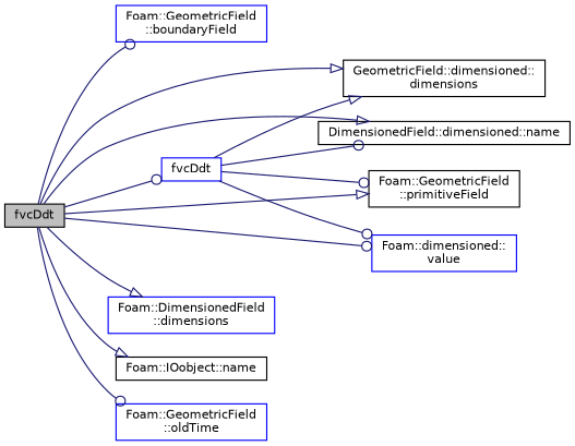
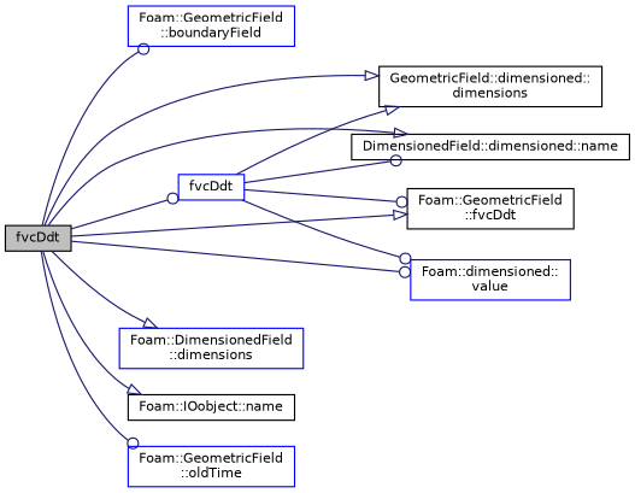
  digraph {
    rankdir=LR
    node [color=black fontname=Helvetica fontsize=10 shape=record]
    edge [arrowhead=odot color=midnightblue fontname=Helvetica fontsize=10 labelfontname=Helvetica labelfontsize=10 style=solid]
    n1 [fillcolor=grey75 fontcolor=black height=0.2 label=fvcDdt style=filled width=0.4]
    n2 [color=blue height=0.2 label="Foam::GeometricField\l::boundaryField" width=0.4]
    n3 [height=0.2 label="GeometricField::dimensioned::\ldimensions" width=0.4]
    n4 [color=blue height=0.2 label="Foam::DimensionedField\l::dimensions" width=0.4]
    n5 [color=blue height=0.2 label=fvcDdt width=0.4]
    n6 [height=0.2 label="DimensionedField::dimensioned::name" width=0.4]
-   n7 [height=0.2 label="Foam::GeometricField\l::primitiveField" width=0.4]
+   n7 [height=0.2 label="Foam::GeometricField\l::fvcDdt" width=0.4]
    n8 [color=blue height=0.2 label="Foam::dimensioned::\lvalue" width=0.4]
    n9 [height=0.2 label="Foam::IOobject::name" width=0.4]
    n10 [color=blue height=0.2 label="Foam::GeometricField\l::oldTime" width=0.4]
    n1 -> n2
    n1 -> n3 [arrowhead=onormal]
    n1 -> n4 [arrowhead=onormal]
    n1 -> n5
    n1 -> n6 [arrowhead=onormal]
    n1 -> n7 [arrowhead=onormal]
    n1 -> n8
    n1 -> n9 [arrowhead=onormal]
    n1 -> n10
    n5 -> n3 [arrowhead=onormal]
    n5 -> n6
    n5 -> n7
    n5 -> n8
  }
